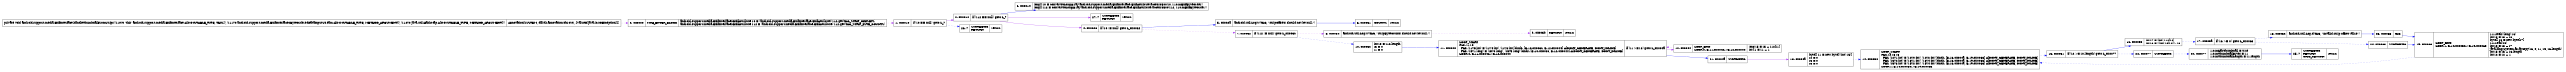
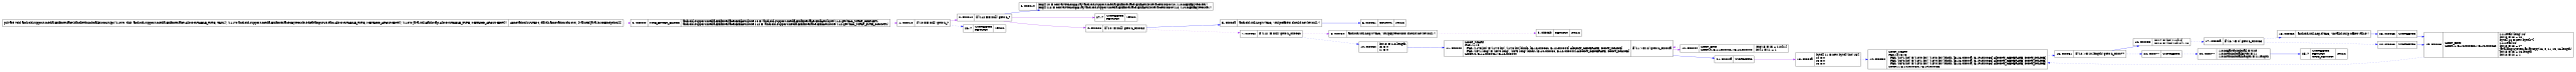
  digraph {
    rankdir=LR
    node [shape=record]
    edge [color=blue style=dotted]
    n1 [label="{0\:\ 0x0000|MTH_ENTER_BLOCK\l|android.support.media.ExifInterface$ExifAttribute r0 = (android.support.media.ExifInterface.ExifAttribute) r12.get(TAG_STRIP_OFFSETS)\landroid.support.media.ExifInterface$ExifAttribute r12 = (android.support.media.ExifInterface.ExifAttribute) r12.get(TAG_STRIP_BYTE_COUNTS)\l}"]
    n2 [label="{1\:\ 0x0010|if (r0 == null) goto L_?\l}"]
    n3 [label="{2\:\ 0x0012|if (r12 == null) goto L_?\l}"]
    n4 [label="{26\:\ ?|SYNTHETIC\lRETURN\l|return\l}"]
    n5 [label="{3\:\ 0x0014|long[] r0 = convertToLongArray(android.support.media.ExifInterface.ExifAttribute.access$500(r0, r10.mExifByteOrder))\llong[] r12 = convertToLongArray(android.support.media.ExifInterface.ExifAttribute.access$500(r12, r10.mExifByteOrder))\l}"]
    n6 [label="{27\:\ ?|SYNTHETIC\lRETURN\l|return\l}"]
    n7 [label="{4\:\ 0x0028|if (r0 != null) goto L_0x0032\l}"]
    n8 [label="{5\:\ 0x002a|android.util.Log.w(TAG, \"stripOffsets should not be null.\")\l}"]
    n9 [label="{7\:\ 0x0032|if (r12 != null) goto L_0x003c\l}"]
    n10 [label="{6\:\ 0x0031|COUNTS\l|return\l}"]
    n11 [label="{8\:\ 0x0034|android.util.Log.w(TAG, \"stripByteCounts should not be null.\")\l}"]
    n12 [label="{10\:\ 0x003c|int r3 = r12.length\lr5 = 0\lr1 = 0\l}"]
    n13 [label="{9\:\ 0x003b|RETURN\l|return\l}"]
    n14 [label="{11\:\ 0x0042|LOOP_START\lPHI: r1 r5 \l  PHI: (r1v5 int) = (r1v4 int), (r1v8 int) binds: [B:10:0x003c, B:12:0x0044] A[DONT_GENERATE, DONT_INLINE]\l  PHI: (r5v1 long) = (r5v0 long), (r5v5 long) binds: [B:10:0x003c, B:12:0x0044] A[DONT_GENERATE, DONT_INLINE]\lLOOP:0: B:11:0x0042\-\>B:12:0x0044\l|if (r1 \>= r3) goto L_0x004a\l}"]
    n15 [label="{12\:\ 0x0044|LOOP_END\lLOOP:0: B:11:0x0042\-\>B:12:0x0044\l|long r5 = r5 + r12[r1]\lint r1 = r1 + 1\l}"]
    n16 [label="{21\:\ 0x004a|SYNTHETIC\l}"]
    n17 [label="{13\:\ 0x004a|byte[] r1 = new byte[((int) r5)]\lr2 = 0\lr3 = 0\lr5 = 0\l}"]
    n18 [label="{14\:\ 0x0050|LOOP_START\lPHI: r2 r3 r5 \l  PHI: (r2v1 int) = (r2v0 int), (r2v2 int) binds: [B:13:0x004a, B:19:0x0063] A[DONT_GENERATE, DONT_INLINE]\l  PHI: (r3v2 int) = (r3v1 int), (r3v4 int) binds: [B:13:0x004a, B:19:0x0063] A[DONT_GENERATE, DONT_INLINE]\l  PHI: (r5v3 int) = (r5v2 int), (r5v4 int) binds: [B:13:0x004a, B:19:0x0063] A[DONT_GENERATE, DONT_INLINE]\lLOOP:1: B:14:0x0050\-\>B:19:0x0063\l}"]
    n19 [label="{15\:\ 0x0051|if (r2 \>= r0.length) goto L_0x0077\l}"]
    n20 [label="{16\:\ 0x0053|int r7 = (int) r12[r2]\lint r6 = ((int) r0[r2]) \- r3\l}"]
    n21 [label="{22\:\ 0x0077|SYNTHETIC\l}"]
    n22 [label="{17\:\ 0x005a|if (r6 \>= 0) goto L_0x0063\l}"]
    n23 [label="{20\:\ 0x0077|r10.mHasThumbnail = true\lr10.mThumbnailBytes = r1\lr10.mThumbnailLength = r1.length\l}"]
    n24 [label="{18\:\ 0x005c|android.util.Log.d(TAG, \"Invalid strip offset value\")\l}"]
    n25 [label="{24\:\ 0x0063|SYNTHETIC\l}"]
-   n26 [label="{23\:\ 0x0063|TAG\l}"]
+   n26 [label="{23\:\ 0x0063|SYNTHETIC\l}"]
    n27 [label="{19\:\ 0x0063|LOOP_END\lLOOP:1: B:14:0x0050\-\>B:19:0x0063\l|r11.seek((long) r6)\lint r3 = r3 + r6\lbyte[] r6 = new byte[r7]\lr11.read(r6)\lint r3 = r3 + r7\ljava.lang.System.arraycopy(r6, 0, r1, r5, r6.length)\lint r5 = r5 + r6.length\lint r2 = r2 + 1\l}"]
    n28 [label="{25\:\ ?|SYNTHETIC\lRETURN\lORIG_RETURN\l|return\l}"]
    n29 [label="{private void android.support.media.ExifInterface.handleThumbnailFromStrips((r10v0 'this' android.support.media.ExifInterface A[IMMUTABLE_TYPE, THIS]), (r11v0 android.support.media.ExifInterface$ByteOrderedDataInputStream A[IMMUTABLE_TYPE, METHOD_ARGUMENT]), (r12v0 java.util.HashMap A[IMMUTABLE_TYPE, METHOD_ARGUMENT]))  | Annotation[SYSTEM, dalvik.annotation.Throws, \{value=[java.io.IOException]\}]\l}"]
    n1 -> n2 [color=purple]
    n2 -> n3 [color=purple style=solid]
    n2 -> n4
    n3 -> n5 [style=solid]
    n3 -> n6 [color=purple style=solid]
    n3 -> n7 [color=purple style=solid]
    n7 -> n8 [style=solid]
    n7 -> n9 [color=purple]
    n8 -> n10 [style=solid]
    n9 -> n11 [color=purple]
    n9 -> n12
    n11 -> n13 [color=purple]
    n12 -> n14 [style=solid]
    n14 -> n15 [color=purple style=solid]
    n14 -> n16 [style=solid]
    n15 -> n14 [color=purple]
    n16 -> n17 [color=purple style=solid]
    n17 -> n18
    n18 -> n19
    n19 -> n20 [style=solid]
    n19 -> n21
    n20 -> n22
    n21 -> n23
    n22 -> n24
    n22 -> n25
    n23 -> n28 [style=solid]
    n24 -> n26 [style=solid]
    n25 -> n27 [style=solid]
    n26 -> n27 [style=solid]
    n27 -> n18
    n29 -> n1 [color=purple]
  }
